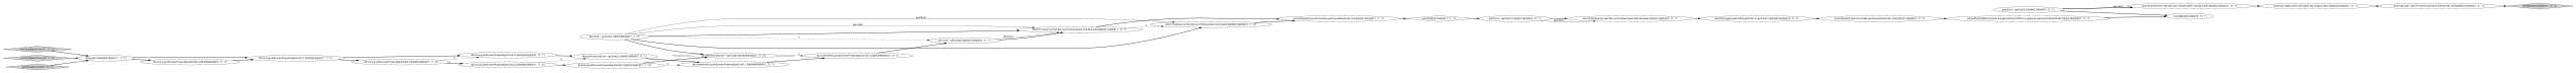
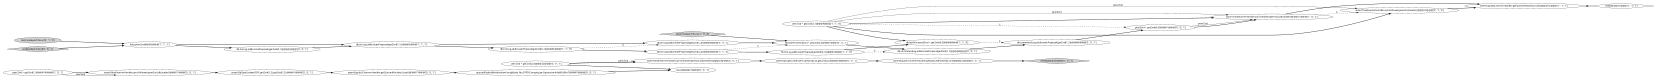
  digraph {
    fontname="Noto Sans"
    rankdir=LR
    node [fillcolor=white fontname="Noto Sans" shape=ellipse style=filled]
    edge [fontname="Noto Sans" style=bold]
    n1 [label="assertOpType(Leader.DIFF,getZxid(2,0),getZxid(2,0))@@@24@@@['0', '0', '1']"]
    n2 [label="assertEquals(1,learnerHandler.getQueuedPackets().size())@@@25@@@['0', '0', '1']"]
    n3 [fillcolor=lightgray label="reset()@@@26@@@['0', '0', '1']" shape=diamond]
    n4 [label="db.lastProcessedZxid = getZxid(2,0)@@@7@@@['0', '0', '1']"]
    n5 [label="db.committedLog.add(createProposal(getZxid(1,1)))@@@8@@@['0', '0', '1']"]
    n6 [label="db.committedLog.add(createProposal(getZxid(1,2)))@@@9@@@['0', '0', '1']"]
    n7 [label="db.txnLog.add(createProposal(getZxid(2,1)))@@@5@@@['1', '1', '0']"]
    n8 [label="db.txnLog.add(createProposal(getZxid(2,2)))@@@6@@@['1', '1', '0']"]
    n9 [label="db.txnLog.add(createProposal(getZxid(1,2)))@@@6@@@['0', '0', '1']"]
    n10 [label="db.txnLog.add(createProposal(getZxid(4,1)))@@@7@@@['1', '1', '0']"]
    n11 [label="assertFalse(learnerHandler.syncFollower(peerZxid,db,leader))@@@23@@@['0', '0', '1']"]
    n12 [label="long peerZxid@@@3@@@['1', '1', '1']"]
    n13 [label="db.txnLog.add(createProposal(getZxid(1,1)))@@@5@@@['1', '1', '1']"]
    n14 [label="db.txnLog.add(createProposal(getZxid(0,1)))@@@4@@@['0', '0', '1']"]
    n15 [label="peerZxid = getZxid(3,1)@@@9@@@['1', '1', '0']"]
    n16 [label="peerZxid = getZxid(0,0)@@@10@@@['0', '0', '1']"]
    n17 [label="assertTrue(learnerHandler.syncFollower(peerZxid,db,leader))@@@11@@@['1', '0', '1']"]
    n18 [label="assertTrue(learnerHandler.syncFollower(peerZxid,leader))@@@10@@@['0', '1', '0']"]
-   n19 [label="db.lastProcessedZxid = getZxid(6,0)@@@8@@@['1', '1', '0']" shape=diamond]
+   n19 [label="db.lastProcessedZxid = getZxid(6,0)@@@8@@@['1', '1', '0']"]
    n20 [label="assertEquals(0,learnerHandler.getQueuedPackets().size())@@@12@@@['1', '1', '1']"]
    n21 [label="reset()@@@13@@@['1', '1', '1']" shape=diamond]
    n22 [label="peerZxid = getZxid(1,0)@@@14@@@['0', '0', '1']"]
    n23 [label="assertFalse(learnerHandler.syncFollower(peerZxid,db,leader))@@@15@@@['0', '0', '1']"]
    n24 [label="assertOpType(Leader.DIFF,getZxid(1,2),getZxid(1,2))@@@16@@@['0', '0', '1']"]
    n25 [label="assertEquals(5,learnerHandler.getQueuedPackets().size())@@@17@@@['0', '0', '1']"]
    n26 [label="queuedPacketMatches(new long((((edu.fdu.CPPDG.tinypdg.pe.ExpressionInfo@3d34e7)@@@18@@@['0', '0', '1']"]
    n27 [label="reset()@@@21@@@['0', '0', '1']"]
    n28 [label="peerZxid = getZxid(2,0)@@@22@@@['0', '0', '1']"]
    n29 [fillcolor=lightgray label="testCrossEpochTrunc['1', '0', '0']" shape=diamond]
-   n30 [fillcolor=lightgray label="testCrossEpochTrunc['0', '1', '0']" shape=diamond]
+   n30 [fillcolor=lightgray label="testCrossEpochTrunc['0', '1', '0']"]
    n31 [fillcolor=lightgray label="testNewEpochZxid['0', '0', '1']" shape=diamond]
    n1 -> n2
    n2 -> n3
    n4 -> n5
    n5 -> n6
    n6 -> n16
    n7 -> n8
    n7 -> n9 [label=0 style=dashed]
    n8 -> n4 [label=0 style=dashed]
    n8 -> n10
    n9 -> n4
    n10 -> n5 [label=0 style=dashed]
    n10 -> n19
    n11 -> n1
    n12 -> n13
    n12 -> n14
    n13 -> n7
    n13 -> n9
    n14 -> n13
    n15 -> n16 [label=3 style=dashed]
    n15 -> n17
    n15 -> n17 [label=peerZxid style=solid]
    n15 -> n18
    n15 -> n18 [label=peerZxid style=solid]
    n15 -> n19
    n16 -> n17 [label=peerZxid style=solid]
    n16 -> n17
    n17 -> n18 [label=0 style=dashed]
    n17 -> n20
    n18 -> n20
    n19 -> n6 [label=0 style=dashed]
    n20 -> n21
-   n21 -> n22
    n22 -> n23
    n22 -> n23 [label=peerZxid style=solid]
    n23 -> n24
    n24 -> n25
    n25 -> n26
    n26 -> n27
    n28 -> n11 [label=peerZxid style=solid]
    n28 -> n11
    n28 -> n27
-   n29 -> n12
+   n29 -> n4
    n30 -> n12
    n31 -> n12
  }
